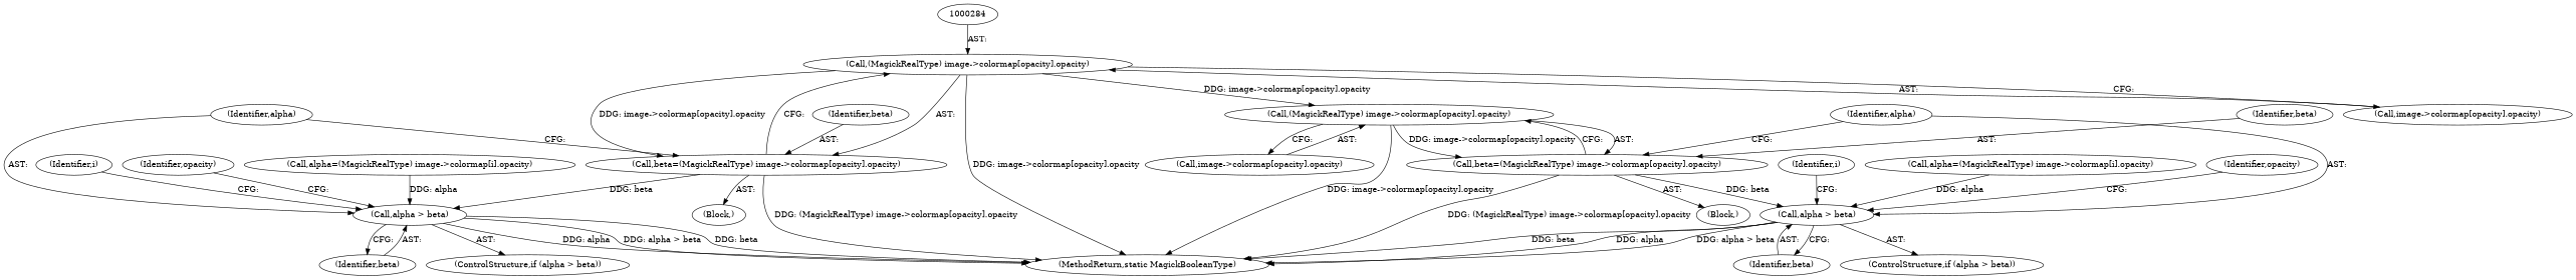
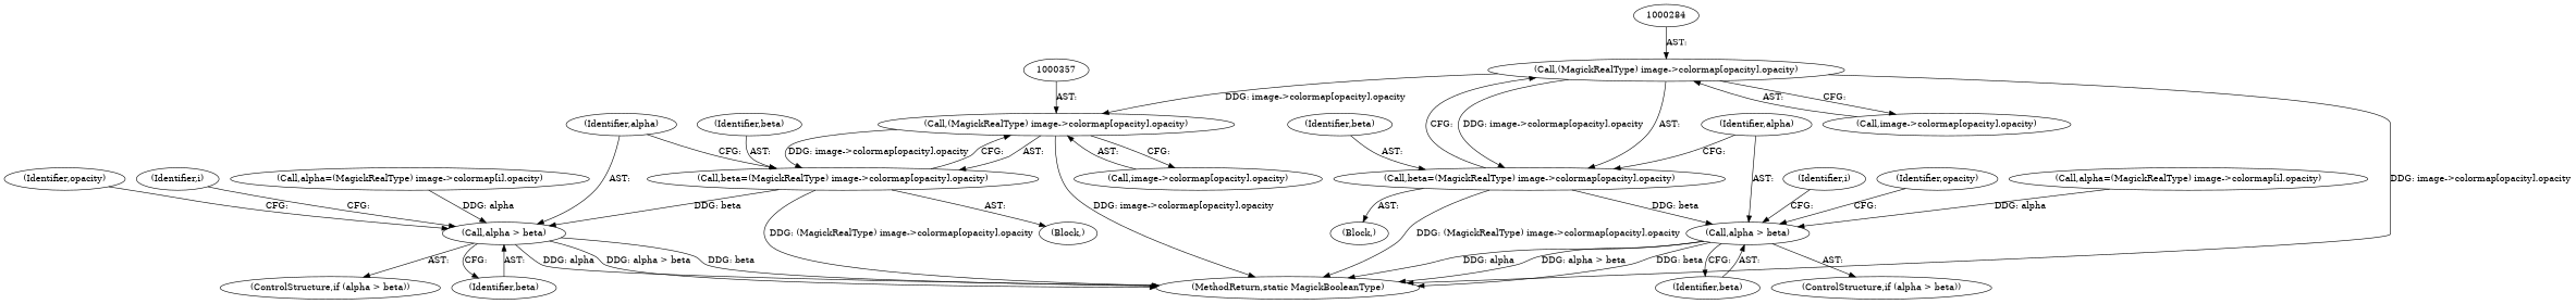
  digraph {
    n1 [label="(Call,(MagickRealType) image->colormap[opacity].opacity)"]
    n2 [label="(Call,beta=(MagickRealType) image->colormap[opacity].opacity)"]
    n3 [label="(Call,(MagickRealType) image->colormap[opacity].opacity)"]
    n4 [label="(MethodReturn,static MagickBooleanType)"]
    n5 [label="(Call,image->colormap[opacity].opacity)"]
    n6 [label="(Call,alpha > beta)"]
    n7 [label="(Block,)"]
    n8 [label="(Identifier,beta)"]
    n9 [label="(ControlStructure,if (alpha > beta))"]
    n10 [label="(Call,beta=(MagickRealType) image->colormap[opacity].opacity)"]
    n11 [label="(Call,image->colormap[opacity].opacity)"]
    n12 [label="(Call,alpha > beta)"]
    n13 [label="(Block,)"]
    n14 [label="(ControlStructure,if (alpha > beta))"]
    n15 [label="(Identifier,beta)"]
    n16 [label="(Identifier,i)"]
    n17 [label="(Identifier,opacity)"]
    n18 [label="(Identifier,alpha)"]
    n19 [label="(Identifier,opacity)"]
    n20 [label="(Identifier,alpha)"]
    n21 [label="(Identifier,i)"]
    n22 [label="(Identifier,beta)"]
    n23 [label="(Call,alpha=(MagickRealType) image->colormap[i].opacity)"]
    n24 [label="(Call,alpha=(MagickRealType) image->colormap[i].opacity)"]
    n25 [label="(Identifier,beta)"]
    1000284
+   1000357
    n1 -> n2 [label="AST: "]
    n1 -> n2 [label="DDG: image->colormap[opacity].opacity"]
    n1 -> n3 [label="DDG: image->colormap[opacity].opacity"]
    n1 -> n4 [label="DDG: image->colormap[opacity].opacity"]
    n1 -> n5 [label="CFG: "]
    n2 -> n1 [label="CFG: "]
    n2 -> n4 [label="DDG: (MagickRealType) image->colormap[opacity].opacity"]
    n2 -> n6 [label="DDG: beta"]
    n2 -> n7 [label="AST: "]
    n3 -> n4 [label="DDG: image->colormap[opacity].opacity"]
    n3 -> n10 [label="AST: "]
    n3 -> n10 [label="DDG: image->colormap[opacity].opacity"]
    n3 -> n11 [label="CFG: "]
    n5 -> n1 [label="AST: "]
    n6 -> n4 [label="DDG: alpha"]
    n6 -> n4 [label="DDG: alpha > beta"]
    n6 -> n4 [label="DDG: beta"]
    n6 -> n8 [label="CFG: "]
    n6 -> n9 [label="AST: "]
    n8 -> n6 [label="AST: "]
    n10 -> n3 [label="CFG: "]
    n10 -> n4 [label="DDG: (MagickRealType) image->colormap[opacity].opacity"]
    n10 -> n12 [label="DDG: beta"]
    n10 -> n13 [label="AST: "]
    n11 -> n3 [label="AST: "]
    n12 -> n4 [label="DDG: beta"]
    n12 -> n4 [label="DDG: alpha"]
    n12 -> n4 [label="DDG: alpha > beta"]
    n12 -> n14 [label="AST: "]
    n12 -> n15 [label="CFG: "]
    n15 -> n12 [label="AST: "]
    n16 -> n6 [label="CFG: "]
    n17 -> n12 [label="CFG: "]
    n18 -> n2 [label="CFG: "]
    n18 -> n6 [label="AST: "]
    n19 -> n6 [label="CFG: "]
    n20 -> n10 [label="CFG: "]
    n20 -> n12 [label="AST: "]
    n21 -> n12 [label="CFG: "]
    n22 -> n2 [label="AST: "]
    n23 -> n6 [label="DDG: alpha"]
    n24 -> n12 [label="DDG: alpha"]
    n25 -> n10 [label="AST: "]
    1000284 -> n1 [label="AST: "]
+   1000357 -> n3 [label="AST: "]
  }
